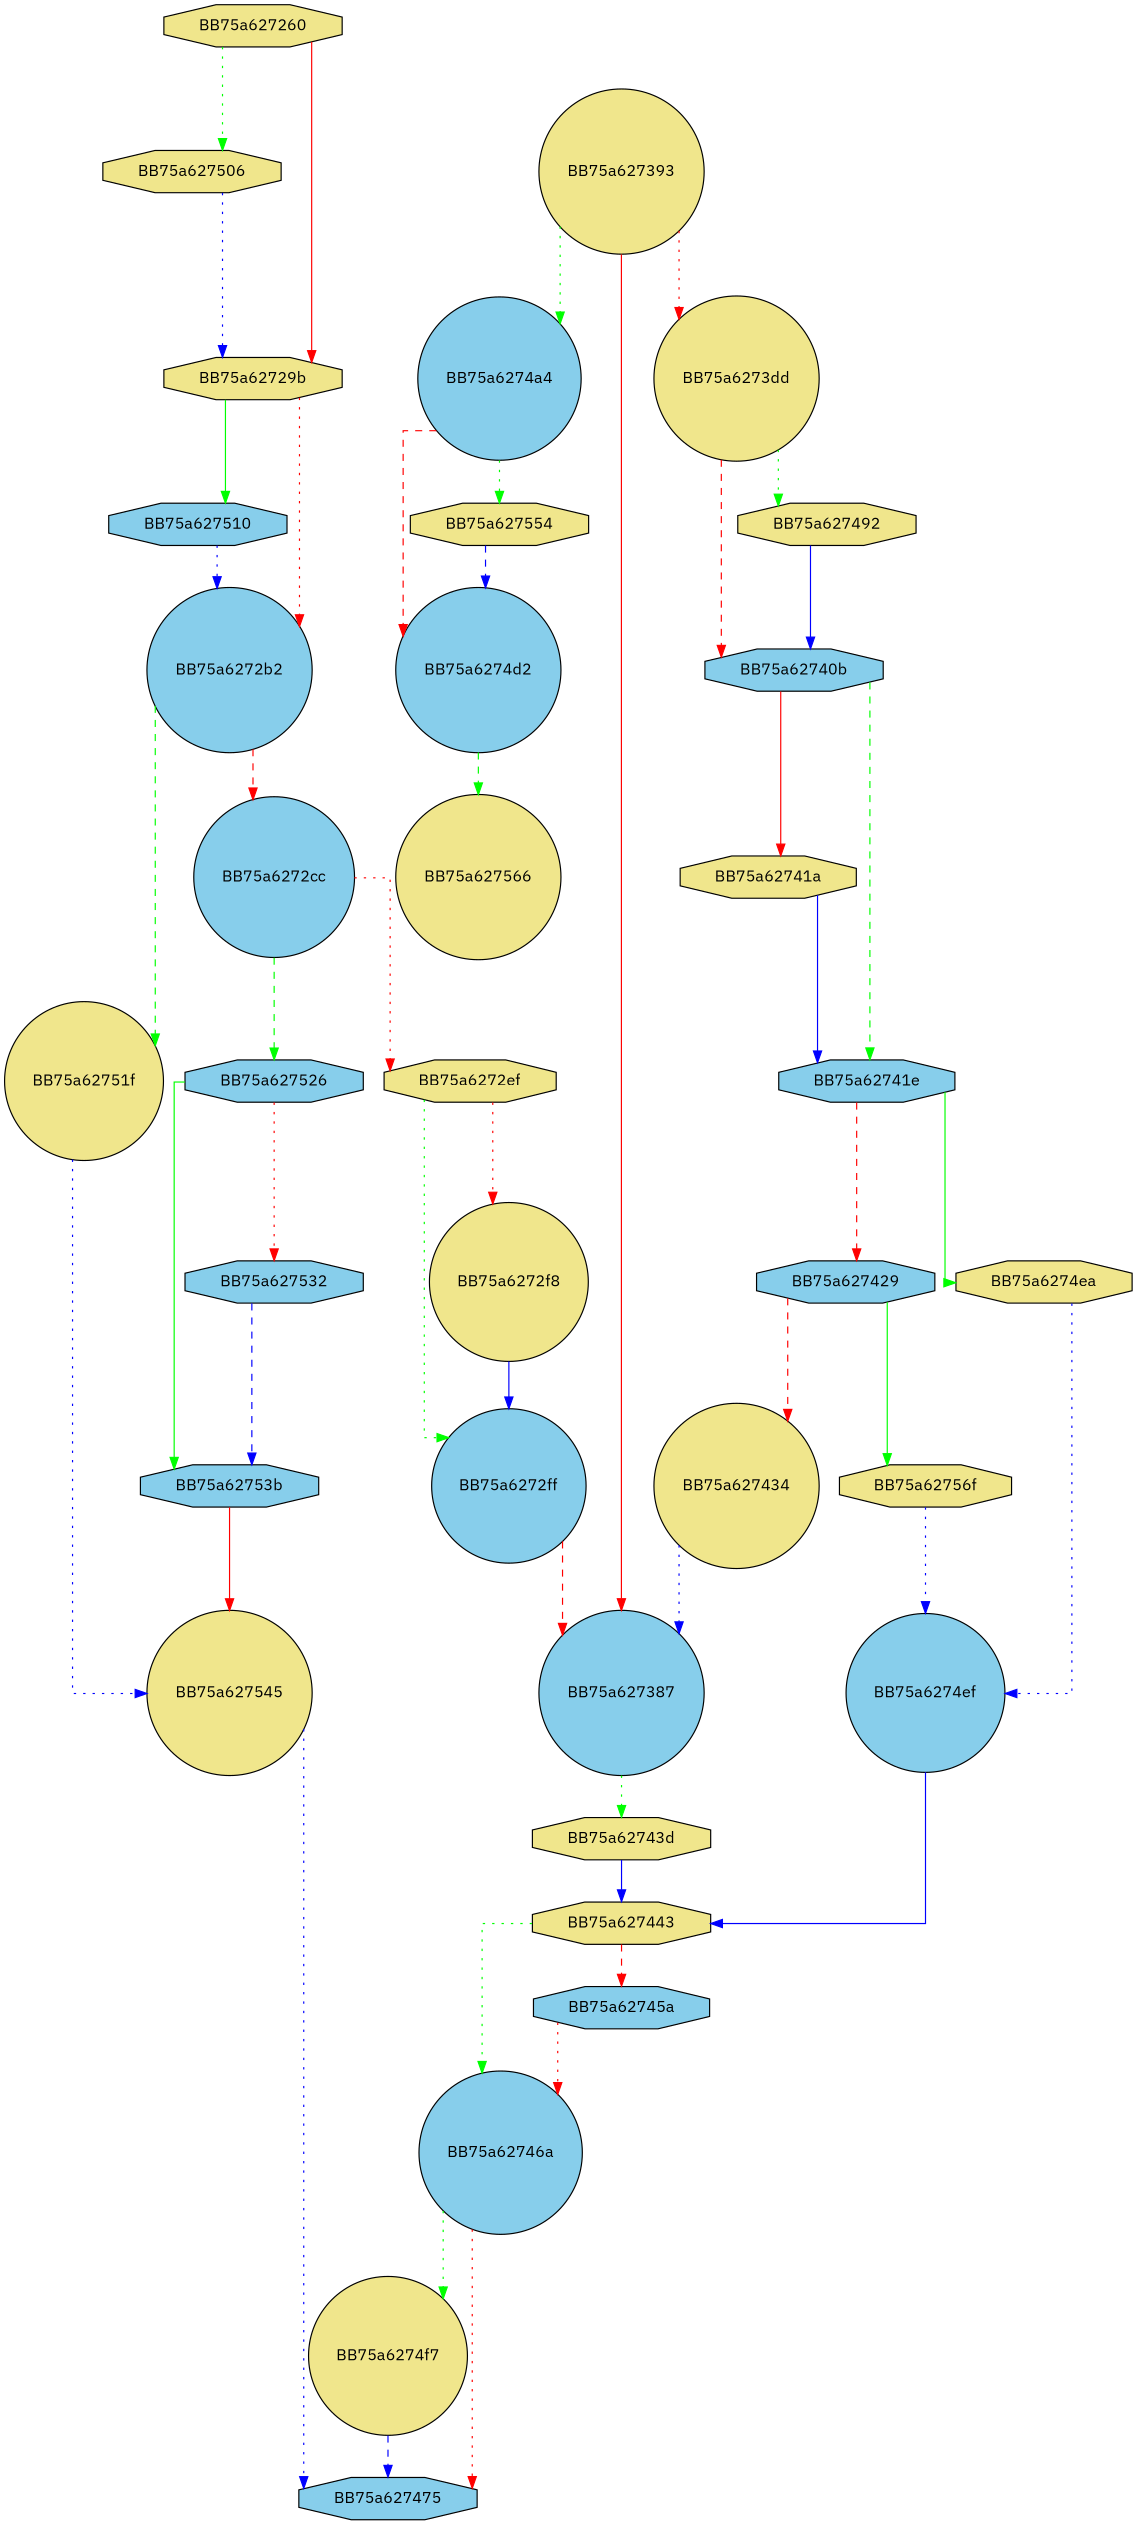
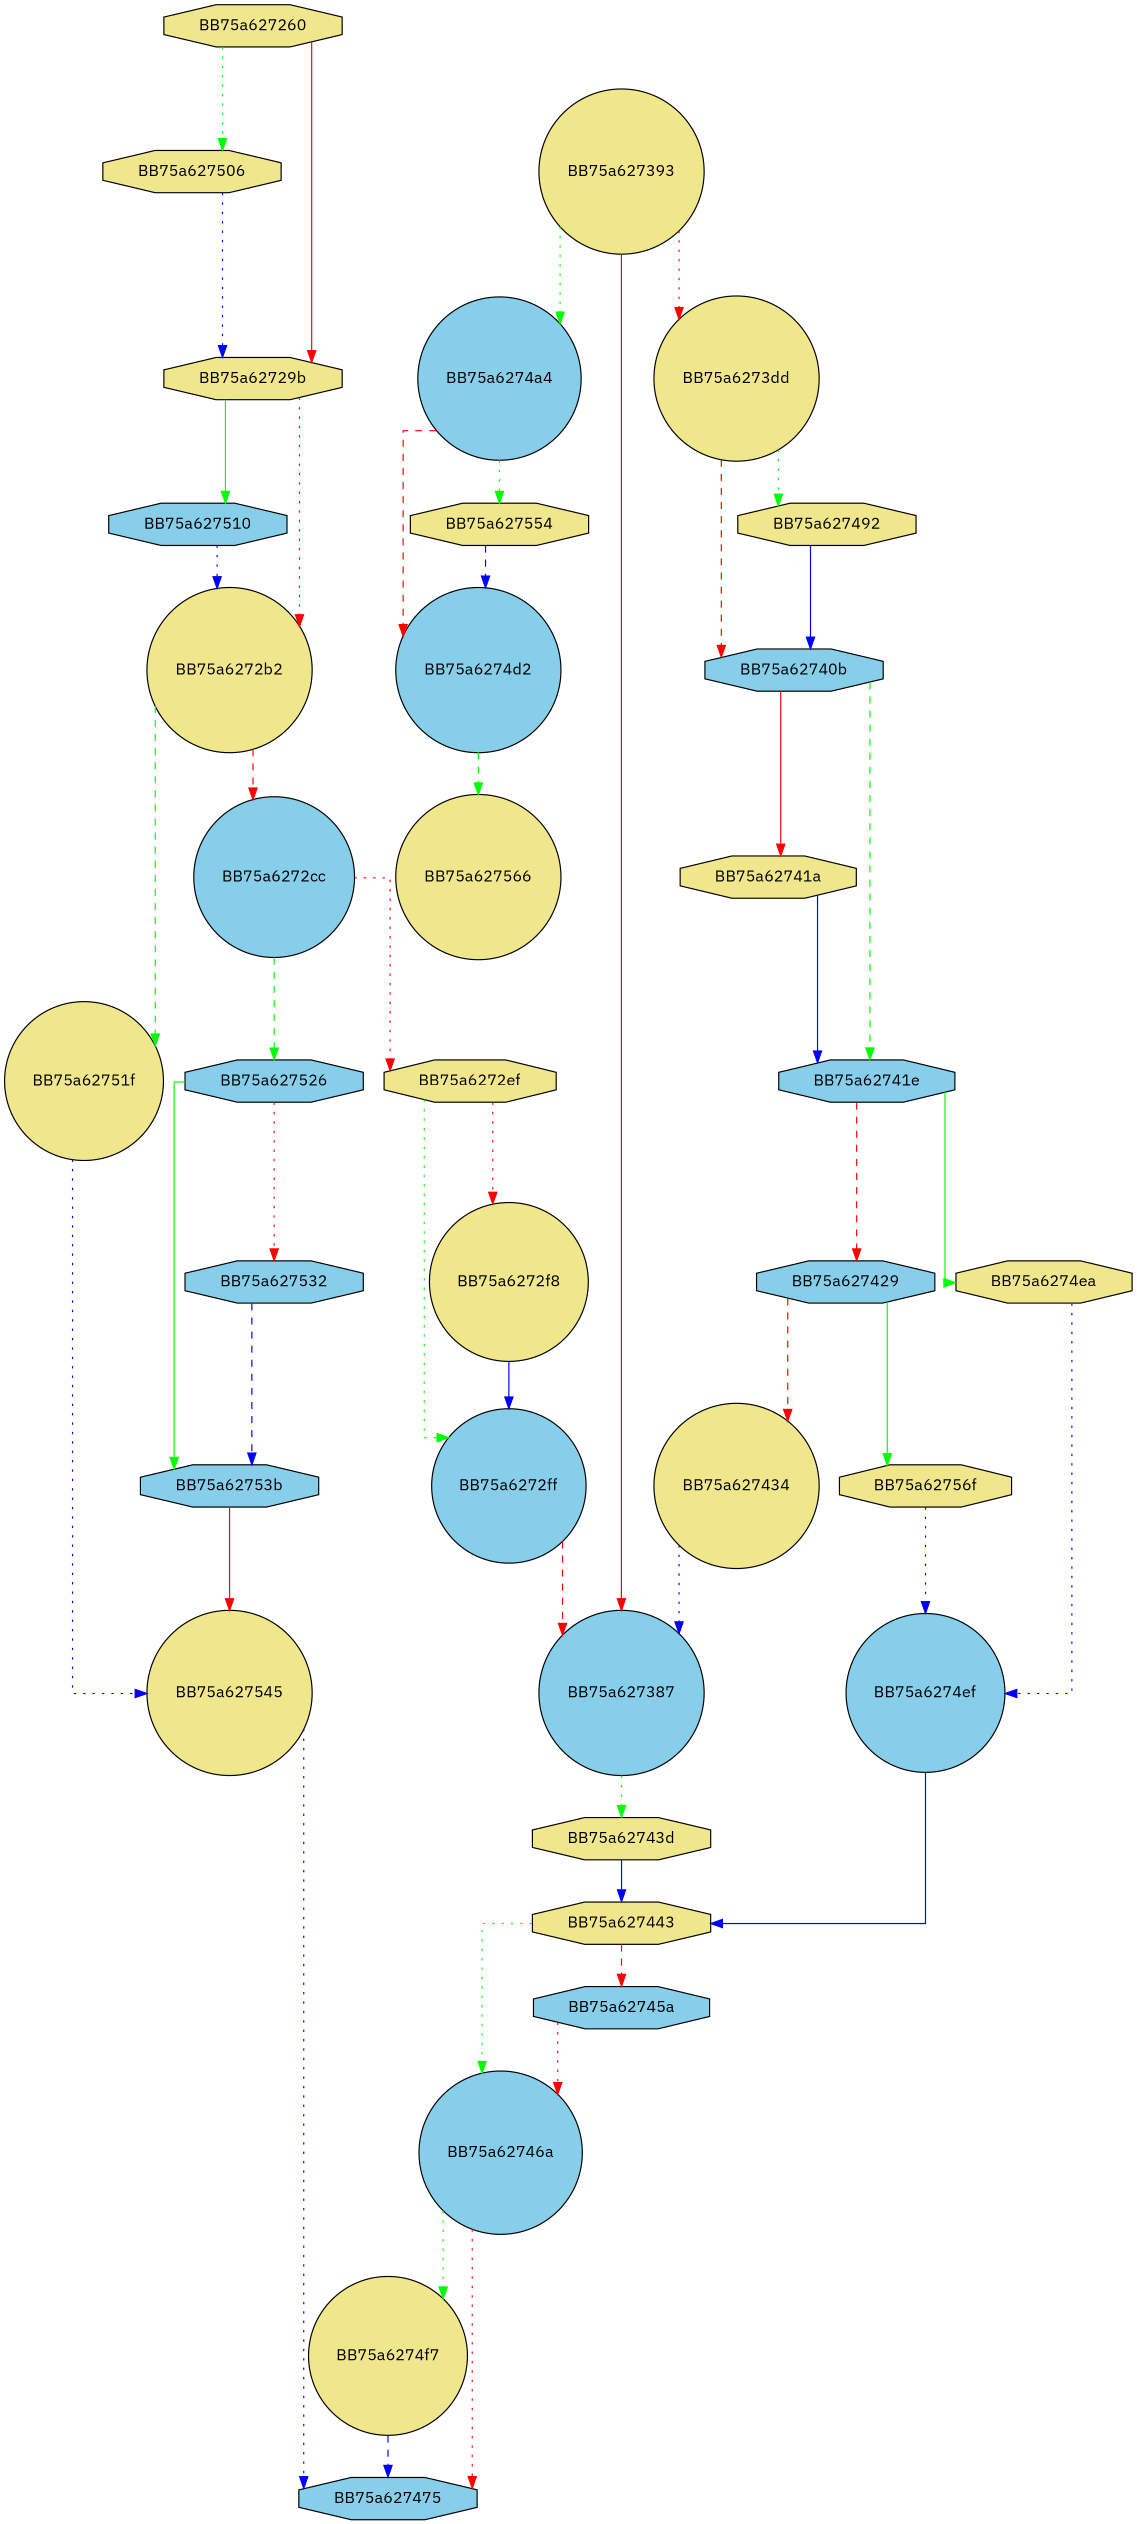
  digraph {
    fontname="IBM Plex Sans"
    splines=ortho
    node [fillcolor=khaki fontname="IBM Plex Sans" shape=octagon style=filled]
    edge [color=red fontname="IBM Plex Sans" style=dotted]
    BB75a627260
    BB75a627506
    BB75a62729b
    BB75a627510 [fillcolor=skyblue]
-   BB75a6272b2 [fillcolor=skyblue shape=circle]
+   BB75a6272b2 [shape=circle]
    BB75a62751f [shape=circle]
    BB75a6272cc [fillcolor=skyblue shape=circle]
    BB75a627545 [shape=circle]
    BB75a627526 [fillcolor=skyblue]
    BB75a6272ef
    BB75a627475 [fillcolor=skyblue]
    BB75a62753b [fillcolor=skyblue]
    BB75a627532 [fillcolor=skyblue]
    BB75a6272ff [fillcolor=skyblue shape=circle]
    BB75a6272f8 [shape=circle]
    BB75a627387 [fillcolor=skyblue shape=circle]
    BB75a62743d
    BB75a627443
    BB75a627393 [shape=circle]
    BB75a6274a4 [fillcolor=skyblue shape=circle]
    BB75a6273dd [shape=circle]
    BB75a62746a [fillcolor=skyblue shape=circle]
    BB75a62745a [fillcolor=skyblue]
    BB75a627554
    BB75a6274d2 [fillcolor=skyblue shape=circle]
    BB75a627492
    BB75a62740b [fillcolor=skyblue]
    BB75a627566 [shape=circle]
    BB75a62741e [fillcolor=skyblue]
    BB75a62741a
    BB75a6274ea
    BB75a627429 [fillcolor=skyblue]
    BB75a6274ef [fillcolor=skyblue shape=circle]
    BB75a62756f
    BB75a627434 [shape=circle]
    BB75a6274f7 [shape=circle]
    BB75a627260 -> BB75a627506 [color=green]
    BB75a627260 -> BB75a62729b [style=solid]
    BB75a627506 -> BB75a62729b [color=blue]
    BB75a62729b -> BB75a627510 [color=green style=solid]
    BB75a62729b -> BB75a6272b2
    BB75a627510 -> BB75a6272b2 [color=blue]
    BB75a6272b2 -> BB75a62751f [color=green style=dashed]
    BB75a6272b2 -> BB75a6272cc [style=dashed]
    BB75a62751f -> BB75a627545 [color=blue]
    BB75a6272cc -> BB75a627526 [color=green style=dashed]
    BB75a6272cc -> BB75a6272ef
    BB75a627545 -> BB75a627475 [color=blue]
    BB75a627526 -> BB75a62753b [color=green style=solid]
    BB75a627526 -> BB75a627532
    BB75a6272ef -> BB75a6272ff [color=green]
    BB75a6272ef -> BB75a6272f8
    BB75a62753b -> BB75a627545 [style=solid]
    BB75a627532 -> BB75a62753b [color=blue style=dashed]
    BB75a6272ff -> BB75a627387 [style=dashed]
    BB75a6272f8 -> BB75a6272ff [color=blue style=solid]
    BB75a627387 -> BB75a62743d [color=green]
    BB75a62743d -> BB75a627443 [color=blue style=solid]
    BB75a627443 -> BB75a62746a [color=green]
    BB75a627443 -> BB75a62745a [style=dashed]
    BB75a627393 -> BB75a627387 [style=solid]
    BB75a627393 -> BB75a6274a4 [color=green]
    BB75a627393 -> BB75a6273dd
    BB75a6274a4 -> BB75a627554 [color=green]
    BB75a6274a4 -> BB75a6274d2 [style=dashed]
    BB75a6273dd -> BB75a627492 [color=green]
    BB75a6273dd -> BB75a62740b [style=dashed]
    BB75a62746a -> BB75a627475
    BB75a62746a -> BB75a6274f7 [color=green]
    BB75a62745a -> BB75a62746a
    BB75a627554 -> BB75a6274d2 [color=blue style=dashed]
    BB75a6274d2 -> BB75a627566 [color=green style=dashed]
    BB75a627492 -> BB75a62740b [color=blue style=solid]
    BB75a62740b -> BB75a62741e [color=green style=dashed]
    BB75a62740b -> BB75a62741a [style=solid]
    BB75a62741e -> BB75a6274ea [color=green style=solid]
    BB75a62741e -> BB75a627429 [style=dashed]
    BB75a62741a -> BB75a62741e [color=blue style=solid]
    BB75a6274ea -> BB75a6274ef [color=blue]
    BB75a627429 -> BB75a62756f [color=green style=solid]
    BB75a627429 -> BB75a627434 [style=dashed]
    BB75a6274ef -> BB75a627443 [color=blue style=solid]
    BB75a62756f -> BB75a6274ef [color=blue]
    BB75a627434 -> BB75a627387 [color=blue]
    BB75a6274f7 -> BB75a627475 [color=blue style=dashed]
  }
